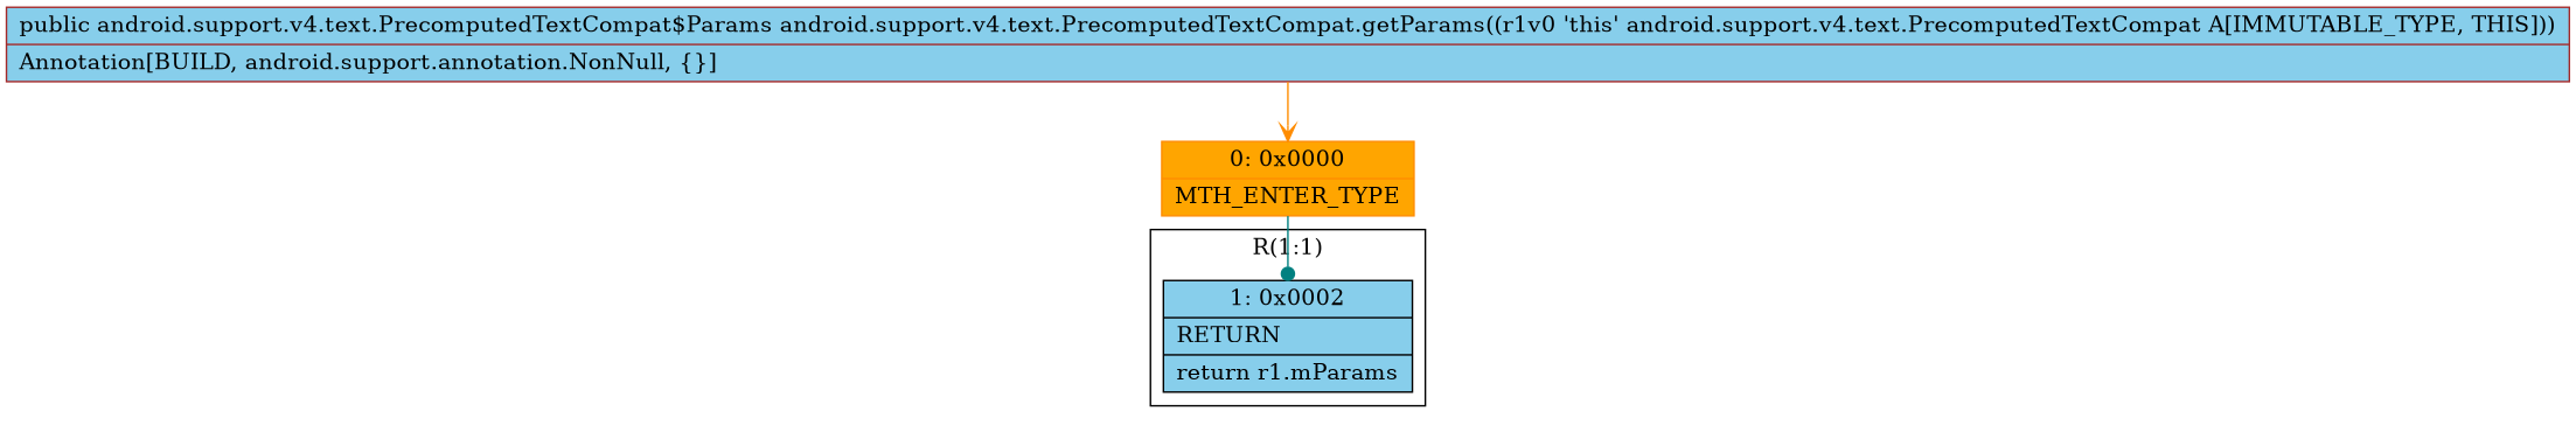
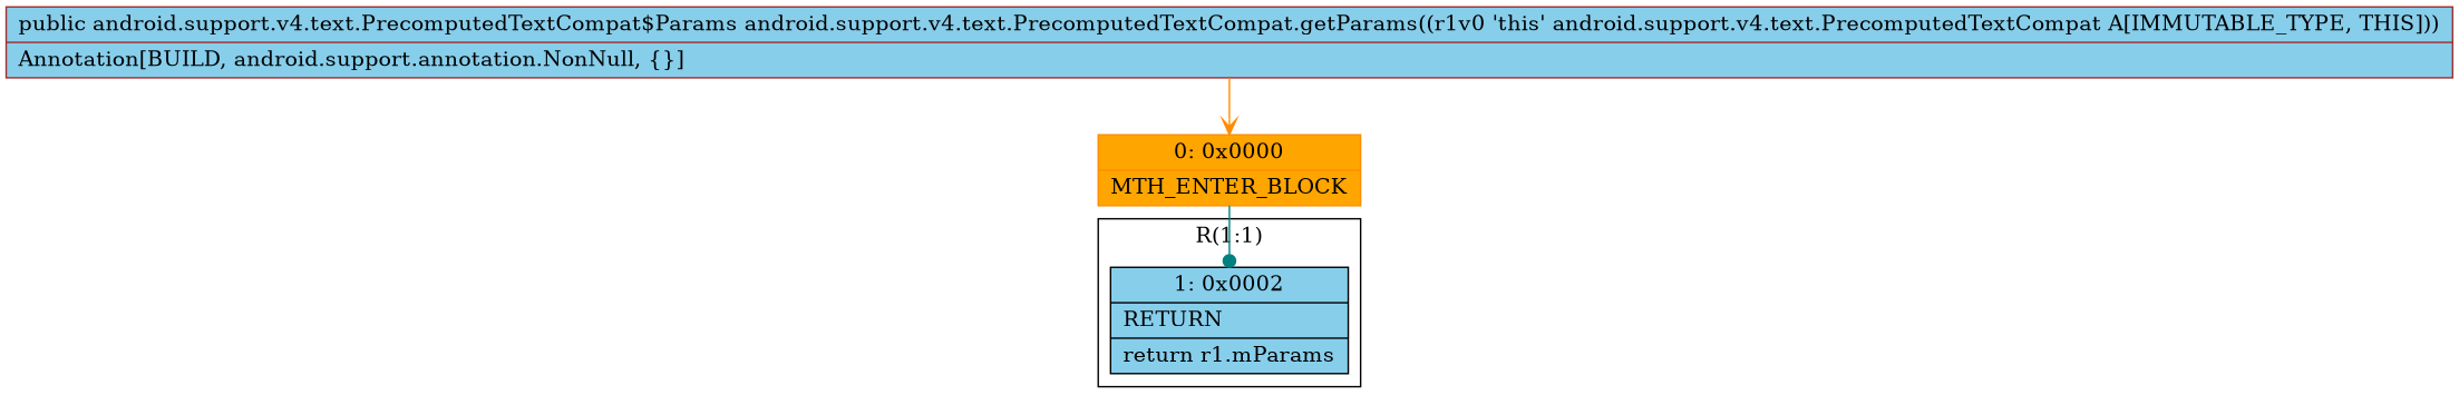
  digraph {
    node [shape=record style=filled fillcolor=skyblue]
    n1 [color=black label="{1\:\ 0x0002|RETURN\l|return r1.mParams\l}"]
-   n2 [color=darkorange label="{0\:\ 0x0000|MTH_ENTER_TYPE\l}" fillcolor=orange]
+   n2 [color=darkorange label="{0\:\ 0x0000|MTH_ENTER_BLOCK\l}" fillcolor=orange]
    n3 [label="{public android.support.v4.text.PrecomputedTextCompat$Params android.support.v4.text.PrecomputedTextCompat.getParams((r1v0 'this' android.support.v4.text.PrecomputedTextCompat A[IMMUTABLE_TYPE, THIS]))  | Annotation[BUILD, android.support.annotation.NonNull, \{\}]\l}" color=brown]
    subgraph cluster_1 {
      label="R(1:1)"
      n1
    }
    n2 -> n1 [color=teal arrowhead=dot]
    n3 -> n2 [color=darkorange arrowhead=vee]
  }
